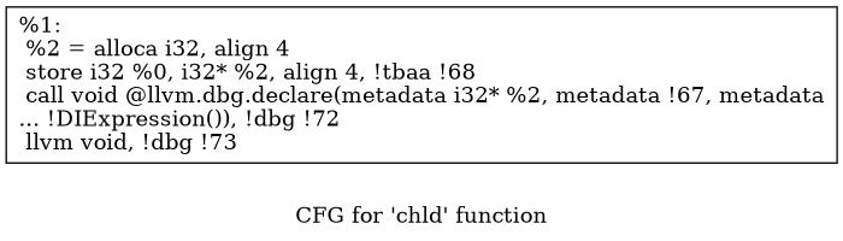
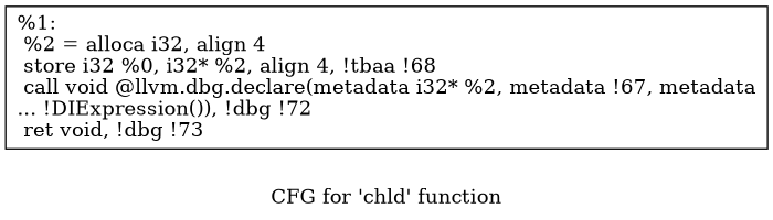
  digraph {
    label="CFG for 'chld' function"
-   n1 [label="{%1:\l  %2 = alloca i32, align 4\l  store i32 %0, i32* %2, align 4, !tbaa !68\l  call void @llvm.dbg.declare(metadata i32* %2, metadata !67, metadata\l... !DIExpression()), !dbg !72\l  llvm void, !dbg !73\l}" shape=record]
+   n1 [label="{%1:\l  %2 = alloca i32, align 4\l  store i32 %0, i32* %2, align 4, !tbaa !68\l  call void @llvm.dbg.declare(metadata i32* %2, metadata !67, metadata\l... !DIExpression()), !dbg !72\l  ret void, !dbg !73\l}" shape=record]
  }
